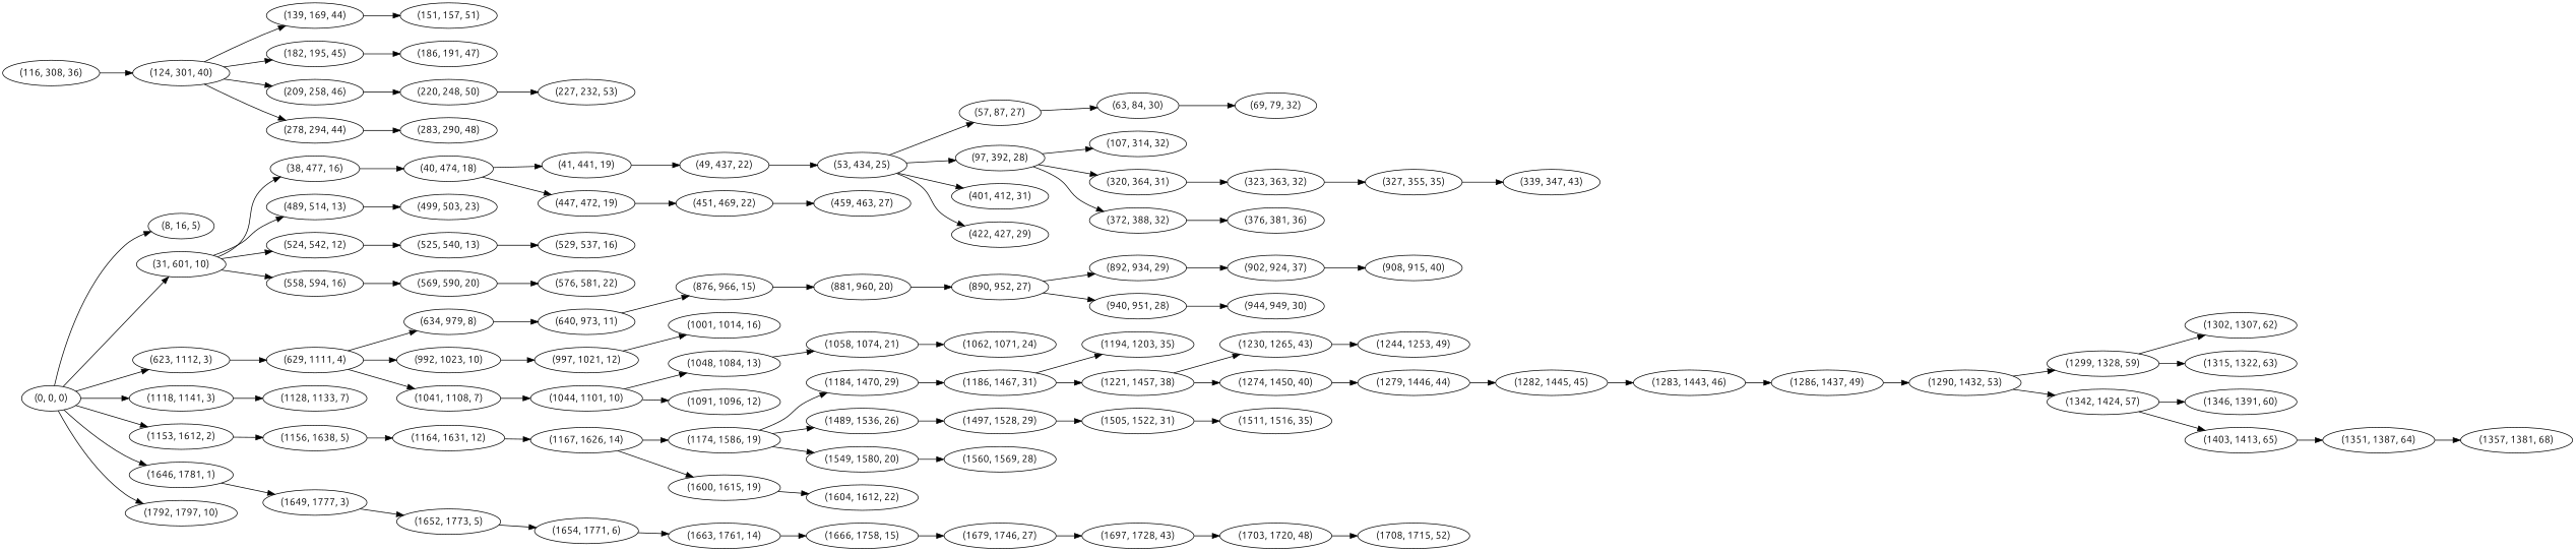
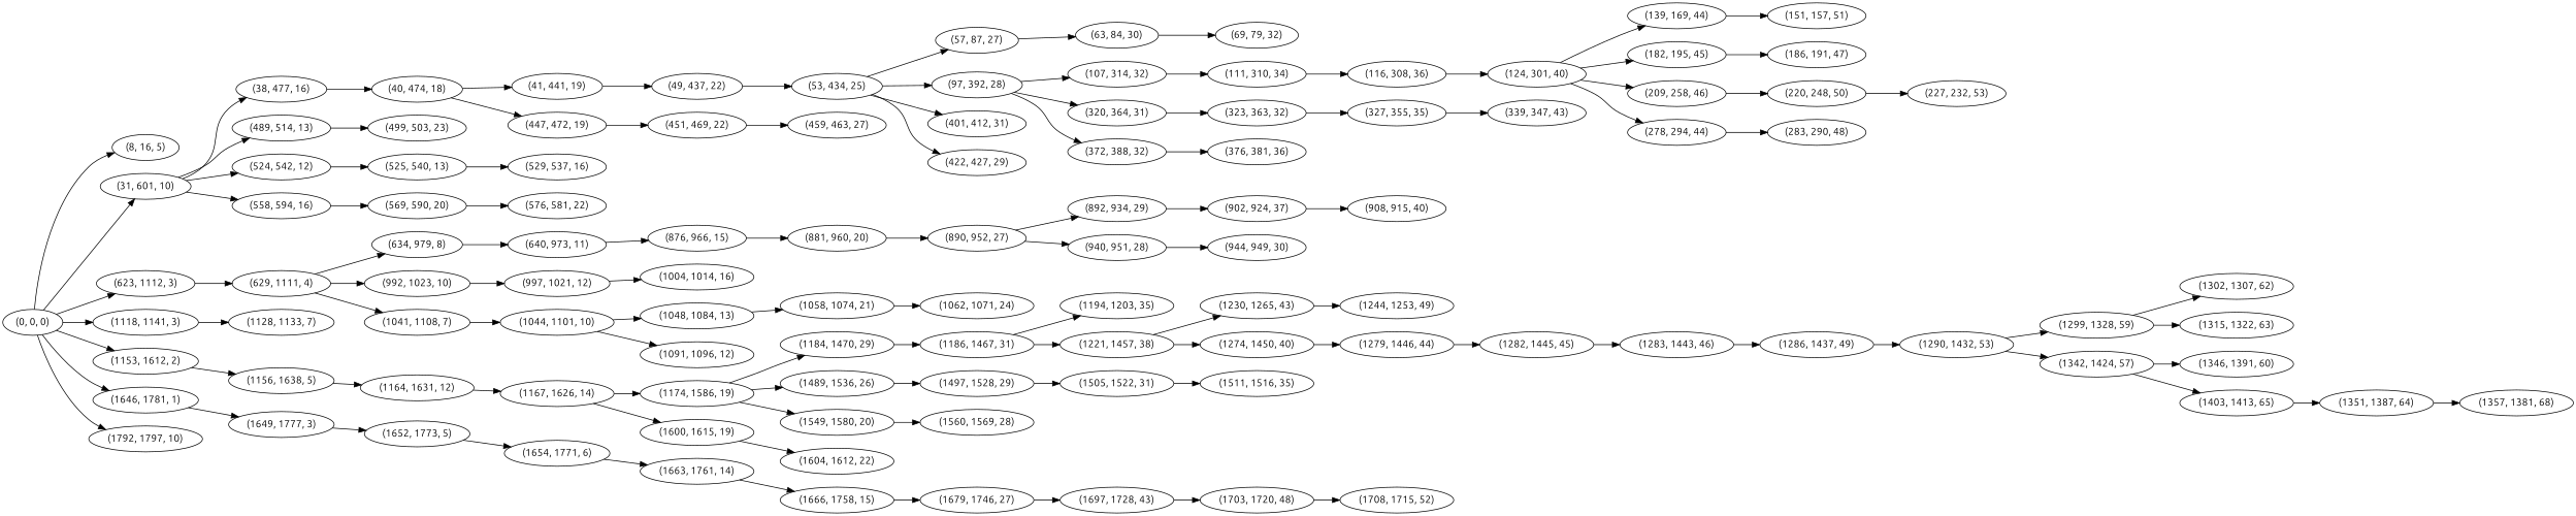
  digraph {
    fontname=Ubuntu
    rankdir=LR
    node [fontname=Ubuntu]
    edge [fontname=Ubuntu]
    "(0, 0, 0)"
    "(8, 16, 5)"
    "(31, 601, 10)"
    "(623, 1112, 3)"
    "(1118, 1141, 3)"
    n6 [label="(1153, 1612, 2)"]
    "(1646, 1781, 1)"
    "(1792, 1797, 10)"
    "(38, 477, 16)"
    "(489, 514, 13)"
    "(524, 542, 12)"
    "(558, 594, 16)"
    "(629, 1111, 4)"
    "(1128, 1133, 7)"
    "(1156, 1638, 5)"
    "(1649, 1777, 3)"
    "(40, 474, 18)"
    "(499, 503, 23)"
    "(525, 540, 13)"
    "(569, 590, 20)"
    "(41, 441, 19)"
    "(447, 472, 19)"
    "(49, 437, 22)"
    "(451, 469, 22)"
    "(53, 434, 25)"
    "(57, 87, 27)"
    "(97, 392, 28)"
    "(401, 412, 31)"
    "(422, 427, 29)"
    "(63, 84, 30)"
    "(107, 314, 32)"
    "(320, 364, 31)"
    "(372, 388, 32)"
    "(69, 79, 32)"
+   "(111, 310, 34)"
    "(323, 363, 32)"
    "(376, 381, 36)"
    "(116, 308, 36)"
    "(124, 301, 40)"
    "(139, 169, 44)"
    "(182, 195, 45)"
    "(209, 258, 46)"
    "(278, 294, 44)"
    "(151, 157, 51)"
    "(186, 191, 47)"
    "(220, 248, 50)"
    "(283, 290, 48)"
    "(227, 232, 53)"
    "(327, 355, 35)"
    "(339, 347, 43)"
    "(459, 463, 27)"
    "(529, 537, 16)"
    "(576, 581, 22)"
    "(634, 979, 8)"
    "(992, 1023, 10)"
    "(1041, 1108, 7)"
    "(640, 973, 11)"
    "(997, 1021, 12)"
    "(1044, 1101, 10)"
    "(876, 966, 15)"
    "(881, 960, 20)"
    "(890, 952, 27)"
    "(892, 934, 29)"
    "(940, 951, 28)"
    "(902, 924, 37)"
    "(944, 949, 30)"
    "(908, 915, 40)"
-   "(1004, 1014, 16)" [label="(1001, 1014, 16)"]
+   "(1004, 1014, 16)"
    "(1048, 1084, 13)"
    "(1091, 1096, 12)"
    "(1058, 1074, 21)"
    "(1062, 1071, 24)"
    "(1164, 1631, 12)"
    "(1167, 1626, 14)"
    "(1174, 1586, 19)"
    "(1600, 1615, 19)"
    "(1184, 1470, 29)"
    "(1489, 1536, 26)"
    "(1549, 1580, 20)"
    "(1604, 1612, 22)"
    "(1186, 1467, 31)"
    "(1497, 1528, 29)"
    "(1560, 1569, 28)"
    "(1194, 1203, 35)"
    "(1221, 1457, 38)"
    "(1230, 1265, 43)"
    "(1274, 1450, 40)"
    "(1244, 1253, 49)"
    "(1279, 1446, 44)"
    "(1282, 1445, 45)"
    "(1283, 1443, 46)"
    "(1286, 1437, 49)"
    "(1290, 1432, 53)"
    "(1299, 1328, 59)"
    "(1342, 1424, 57)"
    "(1302, 1307, 62)"
    "(1315, 1322, 63)"
    "(1346, 1391, 60)"
    "(1403, 1413, 65)"
    "(1351, 1387, 64)"
    "(1357, 1381, 68)"
    "(1505, 1522, 31)"
    "(1511, 1516, 35)"
    "(1652, 1773, 5)"
    "(1654, 1771, 6)"
    "(1663, 1761, 14)"
    "(1666, 1758, 15)"
    "(1679, 1746, 27)"
    "(1697, 1728, 43)"
    "(1703, 1720, 48)"
    "(1708, 1715, 52)"
    "(0, 0, 0)" -> "(8, 16, 5)"
    "(0, 0, 0)" -> "(31, 601, 10)"
    "(0, 0, 0)" -> "(623, 1112, 3)"
    "(0, 0, 0)" -> "(1118, 1141, 3)"
    "(0, 0, 0)" -> n6
    "(0, 0, 0)" -> "(1646, 1781, 1)"
    "(0, 0, 0)" -> "(1792, 1797, 10)"
    "(31, 601, 10)" -> "(38, 477, 16)"
    "(31, 601, 10)" -> "(489, 514, 13)"
    "(31, 601, 10)" -> "(524, 542, 12)"
    "(31, 601, 10)" -> "(558, 594, 16)"
    "(623, 1112, 3)" -> "(629, 1111, 4)"
    "(1118, 1141, 3)" -> "(1128, 1133, 7)"
    n6 -> "(1156, 1638, 5)"
    "(1646, 1781, 1)" -> "(1649, 1777, 3)"
    "(38, 477, 16)" -> "(40, 474, 18)"
    "(489, 514, 13)" -> "(499, 503, 23)"
    "(524, 542, 12)" -> "(525, 540, 13)"
    "(558, 594, 16)" -> "(569, 590, 20)"
    "(629, 1111, 4)" -> "(634, 979, 8)"
    "(629, 1111, 4)" -> "(992, 1023, 10)"
    "(629, 1111, 4)" -> "(1041, 1108, 7)"
    "(1156, 1638, 5)" -> "(1164, 1631, 12)"
    "(1649, 1777, 3)" -> "(1652, 1773, 5)"
    "(40, 474, 18)" -> "(41, 441, 19)"
    "(40, 474, 18)" -> "(447, 472, 19)"
    "(525, 540, 13)" -> "(529, 537, 16)"
    "(569, 590, 20)" -> "(576, 581, 22)"
    "(41, 441, 19)" -> "(49, 437, 22)"
    "(447, 472, 19)" -> "(451, 469, 22)"
    "(49, 437, 22)" -> "(53, 434, 25)"
    "(451, 469, 22)" -> "(459, 463, 27)"
    "(53, 434, 25)" -> "(57, 87, 27)"
    "(53, 434, 25)" -> "(97, 392, 28)"
    "(53, 434, 25)" -> "(401, 412, 31)"
    "(53, 434, 25)" -> "(422, 427, 29)"
    "(57, 87, 27)" -> "(63, 84, 30)"
    "(97, 392, 28)" -> "(107, 314, 32)"
    "(97, 392, 28)" -> "(320, 364, 31)"
    "(97, 392, 28)" -> "(372, 388, 32)"
    "(63, 84, 30)" -> "(69, 79, 32)"
+   "(107, 314, 32)" -> "(111, 310, 34)"
    "(320, 364, 31)" -> "(323, 363, 32)"
    "(372, 388, 32)" -> "(376, 381, 36)"
+   "(111, 310, 34)" -> "(116, 308, 36)"
    "(323, 363, 32)" -> "(327, 355, 35)"
    "(116, 308, 36)" -> "(124, 301, 40)"
    "(124, 301, 40)" -> "(139, 169, 44)"
    "(124, 301, 40)" -> "(182, 195, 45)"
    "(124, 301, 40)" -> "(209, 258, 46)"
    "(124, 301, 40)" -> "(278, 294, 44)"
    "(139, 169, 44)" -> "(151, 157, 51)"
    "(182, 195, 45)" -> "(186, 191, 47)"
    "(209, 258, 46)" -> "(220, 248, 50)"
    "(278, 294, 44)" -> "(283, 290, 48)"
    "(220, 248, 50)" -> "(227, 232, 53)"
    "(327, 355, 35)" -> "(339, 347, 43)"
    "(634, 979, 8)" -> "(640, 973, 11)"
    "(992, 1023, 10)" -> "(997, 1021, 12)"
    "(1041, 1108, 7)" -> "(1044, 1101, 10)"
    "(640, 973, 11)" -> "(876, 966, 15)"
    "(997, 1021, 12)" -> "(1004, 1014, 16)"
    "(1044, 1101, 10)" -> "(1048, 1084, 13)"
    "(1044, 1101, 10)" -> "(1091, 1096, 12)"
    "(876, 966, 15)" -> "(881, 960, 20)"
    "(881, 960, 20)" -> "(890, 952, 27)"
    "(890, 952, 27)" -> "(892, 934, 29)"
    "(890, 952, 27)" -> "(940, 951, 28)"
    "(892, 934, 29)" -> "(902, 924, 37)"
    "(940, 951, 28)" -> "(944, 949, 30)"
    "(902, 924, 37)" -> "(908, 915, 40)"
    "(1048, 1084, 13)" -> "(1058, 1074, 21)"
    "(1058, 1074, 21)" -> "(1062, 1071, 24)"
    "(1164, 1631, 12)" -> "(1167, 1626, 14)"
    "(1167, 1626, 14)" -> "(1174, 1586, 19)"
    "(1167, 1626, 14)" -> "(1600, 1615, 19)"
    "(1174, 1586, 19)" -> "(1184, 1470, 29)"
    "(1174, 1586, 19)" -> "(1489, 1536, 26)"
    "(1174, 1586, 19)" -> "(1549, 1580, 20)"
    "(1600, 1615, 19)" -> "(1604, 1612, 22)"
    "(1184, 1470, 29)" -> "(1186, 1467, 31)"
    "(1489, 1536, 26)" -> "(1497, 1528, 29)"
    "(1549, 1580, 20)" -> "(1560, 1569, 28)"
    "(1186, 1467, 31)" -> "(1194, 1203, 35)"
    "(1186, 1467, 31)" -> "(1221, 1457, 38)"
    "(1497, 1528, 29)" -> "(1505, 1522, 31)"
    "(1221, 1457, 38)" -> "(1230, 1265, 43)"
    "(1221, 1457, 38)" -> "(1274, 1450, 40)"
    "(1230, 1265, 43)" -> "(1244, 1253, 49)"
    "(1274, 1450, 40)" -> "(1279, 1446, 44)"
    "(1279, 1446, 44)" -> "(1282, 1445, 45)"
    "(1282, 1445, 45)" -> "(1283, 1443, 46)"
    "(1283, 1443, 46)" -> "(1286, 1437, 49)"
    "(1286, 1437, 49)" -> "(1290, 1432, 53)"
    "(1290, 1432, 53)" -> "(1299, 1328, 59)"
    "(1290, 1432, 53)" -> "(1342, 1424, 57)"
    "(1299, 1328, 59)" -> "(1302, 1307, 62)"
    "(1299, 1328, 59)" -> "(1315, 1322, 63)"
    "(1342, 1424, 57)" -> "(1346, 1391, 60)"
    "(1342, 1424, 57)" -> "(1403, 1413, 65)"
    "(1403, 1413, 65)" -> "(1351, 1387, 64)"
    "(1351, 1387, 64)" -> "(1357, 1381, 68)"
    "(1505, 1522, 31)" -> "(1511, 1516, 35)"
    "(1652, 1773, 5)" -> "(1654, 1771, 6)"
    "(1654, 1771, 6)" -> "(1663, 1761, 14)"
    "(1663, 1761, 14)" -> "(1666, 1758, 15)"
    "(1666, 1758, 15)" -> "(1679, 1746, 27)"
    "(1679, 1746, 27)" -> "(1697, 1728, 43)"
    "(1697, 1728, 43)" -> "(1703, 1720, 48)"
    "(1703, 1720, 48)" -> "(1708, 1715, 52)"
  }
